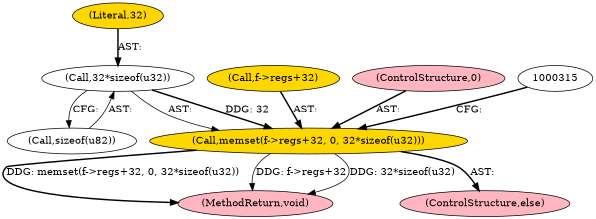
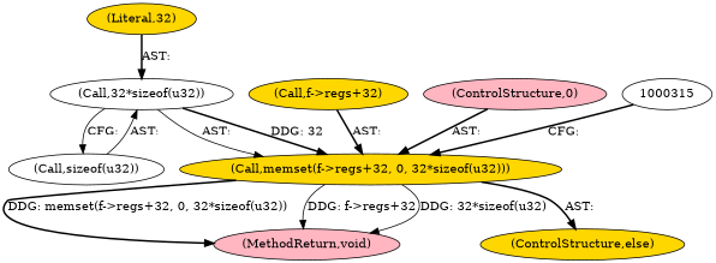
  digraph {
    node [fillcolor=gold style=filled]
    edge [style=bold]
    n1 [label="(Call,memset(f->regs+32, 0, 32*sizeof(u32)))"]
    n2 [fillcolor=lightpink label="(MethodReturn,void)"]
-   n3 [fillcolor=lightpink label="(ControlStructure,else)"]
+   n3 [label="(ControlStructure,else)"]
    n4 [fillcolor=white label="(Call,32*sizeof(u32))"]
-   n5 [fillcolor=white label="(Call,sizeof(u82))"]
+   n5 [fillcolor=white label="(Call,sizeof(u32))"]
    n6 [label="(Call,f->regs+32)"]
    n7 [fillcolor=lightpink label="(ControlStructure,0)"]
    n8 [label="(Literal,32)"]
    1000315 [fillcolor=white]
    n1 -> n2 [label="DDG: memset(f->regs+32, 0, 32*sizeof(u32))"]
    n1 -> n2 [label="DDG: f->regs+32" style=solid]
    n1 -> n2 [label="DDG: 32*sizeof(u32)" style=solid]
    n1 -> n3 [label="AST: "]
    n4 -> n1 [label="AST: " style=solid]
    n4 -> n1 [label="DDG: 32"]
    n4 -> n5 [label="CFG: " style=solid]
    n5 -> n4 [label="AST: " style=solid]
    n6 -> n1 [label="AST: "]
    n7 -> n1 [label="AST: "]
    n8 -> n4 [label="AST: "]
    1000315 -> n1 [label="CFG: "]
  }
